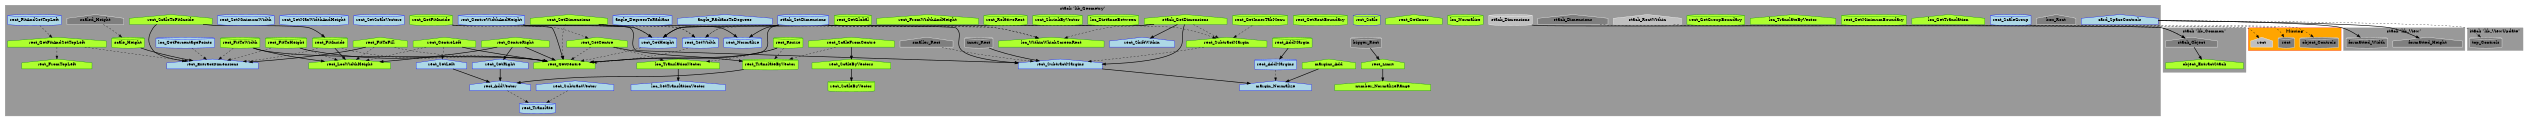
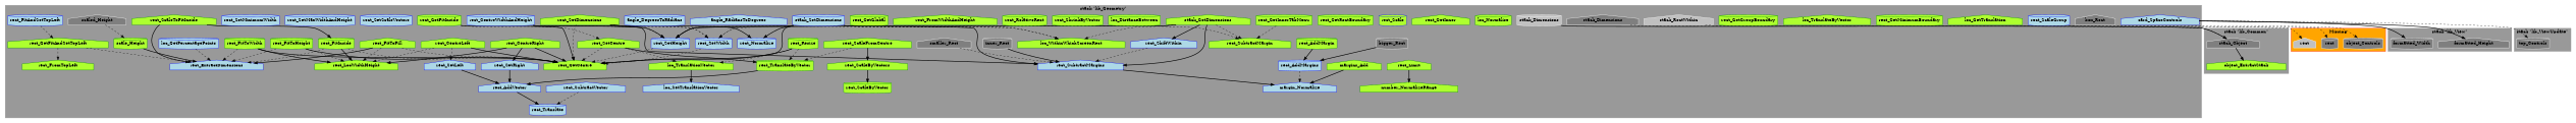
  digraph {
    clusterrank=true
    node [color=Green4 fillcolor=GreenYellow shape=house style=filled]
    edge [style=dashed]
    n1 [color=white fillcolor=grey50 label=stack_Object]
    n2 [color=white fillcolor=grey50 label=object_Controls shape=cylinder]
    n3 [color=white fillcolor=grey50 label=formatted_Height]
    n4 [color=white fillcolor=grey50 label=inner_Rect shape=cylinder]
    n5 [color=white fillcolor=grey50 label=stack_Dimensions]
    n6 [color=white fillcolor=grey50 label=formatted_Width shape=cylinder]
    n7 [color=white fillcolor=grey50 label=box_Rect]
    n8 [color=white fillcolor=grey50 label=bigger_Rect shape=cylinder]
    n9 [color=white fillcolor=grey50 label=scaled_Height]
    n10 [color=white fillcolor=grey50 label=rect shape=cylinder]
    n11 [color=white fillcolor=grey50 label=top_Controls shape=cylinder]
    n12 [color=white fillcolor=grey50 label=smaller_Rect]
    n13 [label=loc_GetTranslation]
    n14 [label=rect_ScaleFromCentre]
    n15 [label=rect_FromTopLeft]
    n16 [label=rect_GetMinimumBoundary shape=cylinder]
    n17 [label=rect_FitToWidth shape=cylinder]
    n18 [label=rect_GetFitAndSetTopLeft]
    n19 [label=loc_WithinWhichScreenRect]
    n20 [label=loc_TranslationVector]
    n21 [label=loc_TranslateByVector]
    n22 [label=rect_LocWidthHeight]
    n23 [label=margins_Add]
    n24 [label=rect_SetDimensions]
    n25 [label=stack_GetDimensions]
    n26 [label=rect_Limit]
    n27 [label=rect_GetGroupBoundary shape=cylinder]
    n28 [label=rect_GetCentre]
    n29 [label=rect_GetFitInside shape=cylinder]
    n30 [label=scale_Height shape=cylinder]
    n31 [label=rect_ScaleByVector shape=cylinder]
    n32 [label=rect_FitInside shape=cylinder]
    n33 [label=loc_Normalise shape=cylinder]
    n34 [label=rect_GetInner]
    n35 [label=rect_TranslateByVector shape=cylinder]
    n36 [label=rect_CentreLeft]
    n37 [color=Blue label=rect_Scale shape=cylinder]
    n38 [label=rect_GetRectBoundary shape=cylinder]
    n39 [label=rect_GetInnerTabMenu shape=cylinder]
    n40 [label=rect_SubtractMargin]
    n41 [label=object_ExtractStack]
    n42 [label=rect_AddMargin shape=cylinder]
    n43 [label=rect_SetCentre]
    n44 [label=rect_ScaleToFitInside]
    n45 [label=rect_Resize shape=cylinder]
    n46 [label=loc_DistanceBetween shape=cylinder]
    n47 [label=rect_ScaleByVectors]
    n48 [label=rect_CentreRight]
    n49 [label=rect_FitToFill]
    n50 [label=rect_ShrinkByVector shape=cylinder]
    n51 [label=rect_RelativeRect shape=cylinder]
    n52 [label=number_NormalizeRange]
    n53 [label=rect_FitToHeight shape=cylinder]
    n54 [label=rect_FromWidthAndHeight]
    n55 [label=rect_GetGlobal shape=cylinder]
    n56 [color=Blue fillcolor=LightBlue label=margin_Normalize]
    n57 [color=Blue fillcolor=LightBlue label=card_SpaceControls]
    n58 [color=Blue fillcolor=LightBlue label=angle_RadiansToDegrees]
    n59 [color=Blue fillcolor=LightBlue label=rect_AddVector]
    n60 [color=Blue fillcolor=LightBlue label=angle_DegreesToRadians shape=cylinder]
    n61 [color=Blue fillcolor=LightBlue label=rect_SubtractVector]
    n62 [color=Blue fillcolor=LightBlue label=rect_FitAndSetTopLeft shape=cylinder]
    n63 [color=Blue fillcolor=LightBlue label=rect_ShiftWithin]
    n64 [color=Blue fillcolor=LightBlue label=rect_Normalize shape=cylinder]
    n65 [color=Blue fillcolor=LightBlue label=loc_SetTranslationVector]
    n66 [color=Blue fillcolor=LightBlue label=rect_ScaleGroup shape=cylinder]
    n67 [color=Blue fillcolor=LightBlue label=rect_SetLeft]
    n68 [color=Blue fillcolor=LightBlue label=rect_SubtractMargins]
    n69 [color=Blue fillcolor=LightBlue label=rect_ExtractDimensions]
    n70 [color=Blue fillcolor=LightBlue label=rect_Translate shape=cylinder]
    n71 [color=Blue fillcolor=LightBlue label=rect_CentreWidthAndHeight shape=cylinder]
    n72 [color=Blue fillcolor=LightBlue label=rect_SetScaleVectors shape=cylinder]
    n73 [color=Blue fillcolor=LightBlue label=rect_SetMaxWidthAndHeight shape=cylinder]
    n74 [color=Blue fillcolor=LightBlue label=rect_SetRight]
    n75 [color=Blue fillcolor=LightBlue label=rect_SetWidth shape=cylinder]
    n76 [color=Blue fillcolor=LightBlue label=loc_GetPercentagePoints shape=cylinder]
    n77 [color=Blue fillcolor=LightBlue label=rect_SetHeight shape=cylinder]
    n78 [color=Blue fillcolor=LightBlue label=rect_SetMinimumWidth shape=cylinder]
    n79 [color=Blue fillcolor=LightBlue label=stack_SetDimensions shape=cylinder]
    n80 [color=Blue fillcolor=LightBlue label=rect_AddMargins shape=cylinder]
    n81 [color=white fillcolor=grey label=stack_RectWithin]
    n82 [color=white fillcolor=grey label=rect]
    n83 [color=white fillcolor=grey label=stack_Dimensions shape=cylinder]
    subgraph sub_1 {
      n1
      n2
      n3
      n4
      n5
      n6
      n7
      n8
      n9
      n10
      n11
      n12
    }
    subgraph sub_2 {
      n13
      n14
      n15
      n16
      n17
      n18
      n19
      n20
      n21
      n22
      n23
      n24
      n25
      n26
      n27
      n28
      n29
      n30
      n31
      n32
      n33
      n34
      n35
      n36
      n37
      n38
      n39
      n40
      n41
      n42
      n43
      n44
      n45
      n46
      n47
      n48
      n49
      n50
      n51
      n52
      n53
      n54
      n55
    }
    subgraph sub_3 {
      n56
      n57
      n58
      n59
      n60
      n61
      n62
      n63
      n64
      n65
      n66
      n67
      n68
      n69
      n70
      n71
      n72
      n73
      n74
      n75
      n76
      n77
      n78
      n79
      n80
    }
    subgraph sub_4 {
      n81
      n82
      n83
    }
    subgraph cluster_5 {
      color=red
      fillcolor=orange
      label=Missing
      style=filled
      n2
      n10
      n82
    }
    subgraph cluster_6 {
      color=grey60
      fillcolor=grey60
      label="stack \"lib_Common\""
      style=filled
      n1
      n41
    }
    subgraph cluster_7 {
      color=grey60
      fillcolor=grey60
      label="stack \"lib_Geometry\""
      style=filled
      n4
      n5
      n7
      n8
      n9
      n12
      n13
      n14
      n15
      n16
      n17
      n18
      n19
      n20
      n21
      n22
      n23
      n24
      n25
      n26
      n27
      n28
      n29
      n30
      n31
      n32
      n33
      n34
      n35
      n36
      n37
      n38
      n39
      n40
      n42
      n43
      n44
      n45
      n46
      n47
      n48
      n49
      n50
      n51
      n52
      n53
      n54
      n55
      n56
      n57
      n58
      n59
      n60
      n61
      n62
      n63
      n64
      n65
      n66
      n67
      n68
      n69
      n70
      n71
      n72
      n73
      n74
      n75
      n76
      n77
      n78
      n79
      n80
      n81
      n83
    }
    subgraph cluster_8 {
      color=grey60
      fillcolor=grey60
      label="stack \"lib_View\""
      style=filled
      n3
      n6
    }
    subgraph cluster_9 {
      color=grey60
      fillcolor=grey60
      label="stack \"lib_ViewUpdate\""
      style=filled
      n11
    }
    n1 -> n41 [style=bold]
    n4 -> n68 [style=bold]
    n5 -> n1
-   n8 -> n26 [style=bold]
+   n8 -> n80 [style=bold]
    n9 -> n30
    n12 -> n68
    n14 -> n35
    n14 -> n47 [style=bold]
    n17 -> n22 [style=bold]
    n17 -> n28 [style=bold]
    n17 -> n69
    n18 -> n15
    n18 -> n69
    n20 -> n65 [style=bold]
    n23 -> n56 [style=bold]
    n24 -> n19
    n24 -> n28
    n24 -> n64 [style=bold]
    n24 -> n75
    n24 -> n77
    n25 -> n19
    n25 -> n40
    n25 -> n63 [style=bold]
    n25 -> n68 [style=bold]
    n25 -> n75
    n25 -> n77 [style=bold]
    n26 -> n52 [style=bold]
    n27 -> n10
    n29 -> n28 [style=bold]
    n29 -> n43
    n30 -> n69 [style=bold]
    n32 -> n22 [style=bold]
    n32 -> n28
    n32 -> n69
    n35 -> n59 [style=bold]
    n36 -> n22
    n36 -> n28 [style=bold]
    n36 -> n67
    n39 -> n40
-   n40 -> n68
+   n63 -> n68
    n42 -> n80 [style=bold]
    n43 -> n20
    n43 -> n28
    n43 -> n35 [style=bold]
    n44 -> n32 [style=bold]
    n44 -> n69 [style=bold]
    n45 -> n20
    n45 -> n28 [style=bold]
    n45 -> n35
    n47 -> n31 [style=bold]
    n48 -> n22 [style=bold]
    n48 -> n28 [style=bold]
    n48 -> n74 [style=bold]
    n49 -> n22
    n49 -> n28
    n49 -> n69 [style=bold]
    n53 -> n22
    n53 -> n28 [style=bold]
    n53 -> n69
    n57 -> n3 [style=bold]
    n57 -> n6 [style=bold]
    n57 -> n11
-   n59 -> n70
+   n59 -> n70 [style=bold]
    n61 -> n70
    n62 -> n18
    n66 -> n2
    n67 -> n59 [style=bold]
    n68 -> n56 [style=bold]
    n71 -> n68 [style=bold]
    n71 -> n75
    n71 -> n77 [style=bold]
    n74 -> n59 [style=bold]
    n75 -> n28
    n76 -> n69
    n77 -> n28
    n79 -> n19
    n79 -> n28 [style=bold]
    n79 -> n40
    n79 -> n64 [style=bold]
    n79 -> n68 [style=bold]
    n79 -> n75
    n79 -> n77 [style=bold]
    n80 -> n56
    n81 -> n82
    n83 -> n1 [style=bold]
  }
